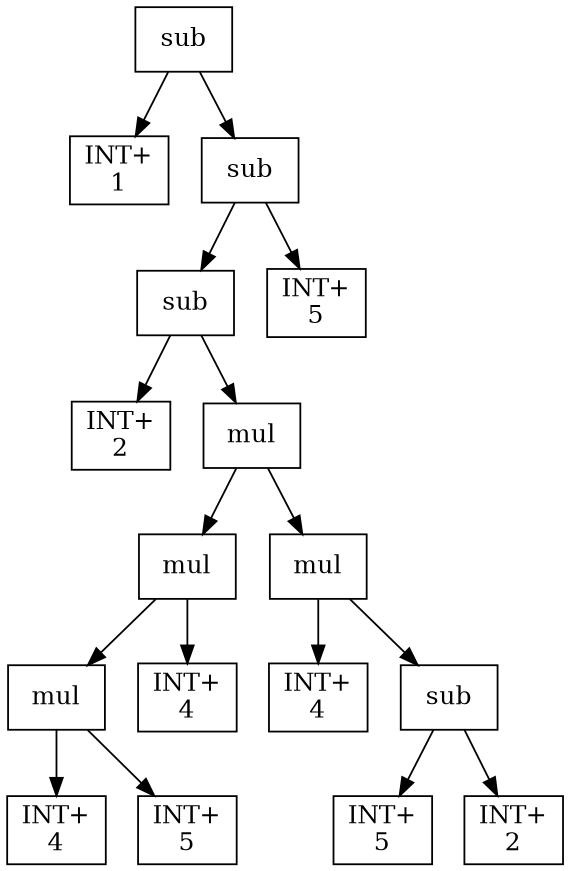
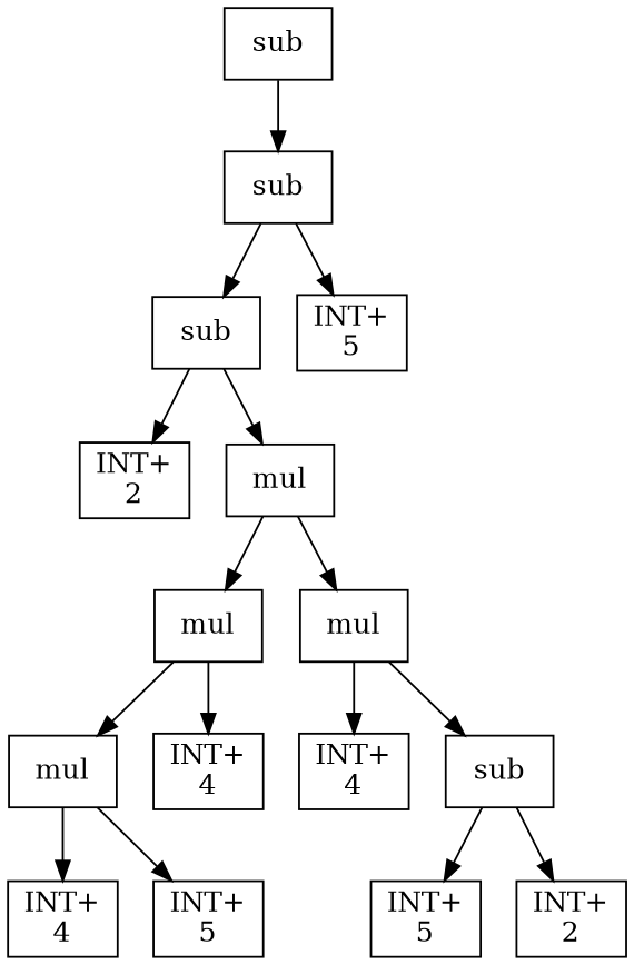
  digraph {
    node [shape=box]
    n1 [label=sub]
-   n2 [label="INT+\n1"]
    n3 [label=sub]
    n4 [label=sub]
    n5 [label="INT+\n5"]
    n6 [label="INT+\n2"]
    n7 [label=mul]
    n8 [label=mul]
    n9 [label=mul]
    n10 [label=mul]
    n11 [label="INT+\n4"]
    n12 [label="INT+\n4"]
    n13 [label="INT+\n5"]
    n14 [label="INT+\n4"]
    n15 [label=sub]
    n16 [label="INT+\n5"]
    n17 [label="INT+\n2"]
-   n1 -> n2
    n1 -> n3
    n3 -> n4
    n3 -> n5
    n4 -> n6
    n4 -> n7
    n7 -> n8
    n7 -> n9
    n8 -> n10
    n8 -> n11
    n9 -> n14
    n9 -> n15
    n10 -> n12
    n10 -> n13
    n15 -> n16
    n15 -> n17
  }
